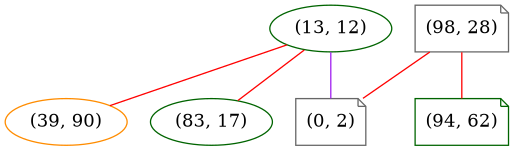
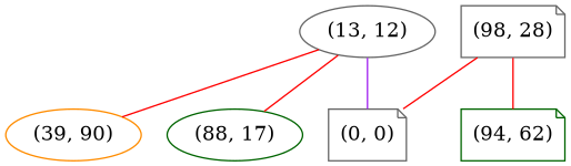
  graph {
    node [color=darkgreen shape=note]
    edge [color=red weight=1]
-   "(0, 0)" [color=gray40 label="(0, 2)"]
-   "(13, 12)" [shape=ellipse]
+   "(0, 0)" [color=gray40]
+   "(13, 12)" [color=gray40 shape=ellipse]
    "(39, 90)" [color=darkorange shape=ellipse]
-   "(83, 17)" [shape=ellipse]
+   "(83, 17)" [shape=ellipse label="(88, 17)"]
    "(98, 28)" [color=gray40]
    n6 [label="(94, 62)"]
    "(13, 12)" -- "(0, 0)" [color=purple weight=4]
    "(13, 12)" -- "(39, 90)"
    "(13, 12)" -- "(83, 17)"
    "(98, 28)" -- "(0, 0)"
    "(98, 28)" -- n6
  }
